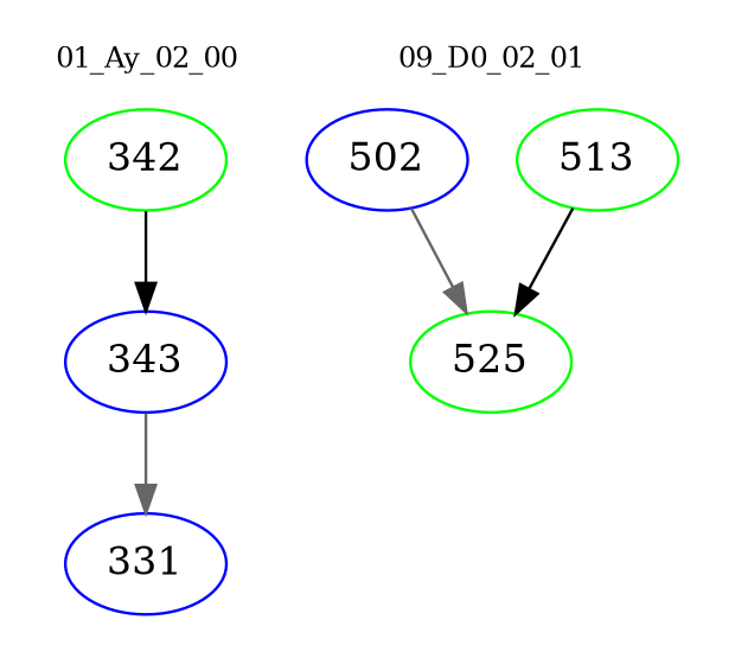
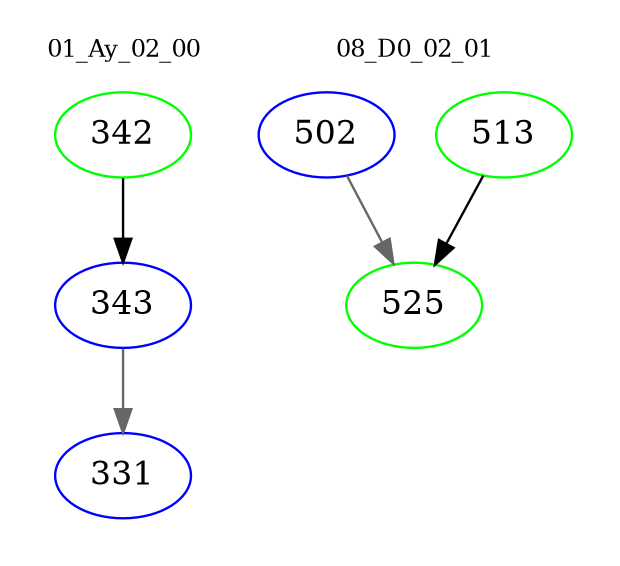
  digraph {
    node [color=green]
    edge [color=black]
    n1 [label=342]
    n2 [color=blue label=343]
    n3 [color=blue label=331]
    n4 [label=513]
    n5 [color=blue label=502]
    n6 [label=525]
    subgraph cluster_1 {
      color=white
      fontsize=10
      label="01_Ay_02_00"
      n1
      n2
      n3
    }
    subgraph cluster_2 {
      color=white
      fontsize=10
-     label="09_D0_02_01"
+     label="08_D0_02_01"
      n4
      n5
      n6
    }
    n1 -> n2
    n2 -> n3 [color=gray40]
    n4 -> n6
    n5 -> n6 [color=gray40]
  }
